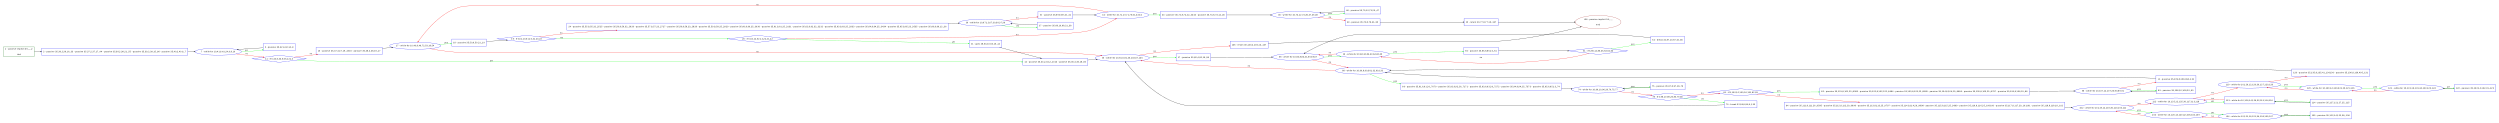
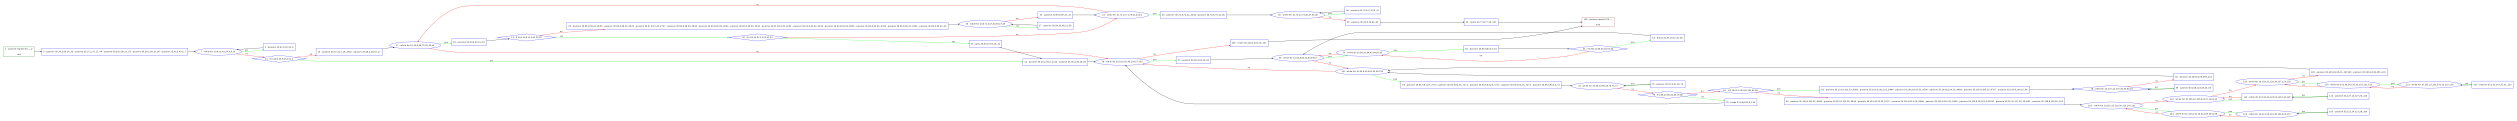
  digraph {
    bgcolor=white
    compound=true
    fillcolor="#FFFFCC"
    fontname=Arial
    fontsize=12
    pack=true
    packmode=clust
    rankdir=LR
    style="rounded,filled"
    node [color="#0000ff" compound=true fillcolor="#ffffff" fixedsize=false fontname=Arial fontsize=12 node_initialized=no shape=box style=filled]
    edge [arrowhead=normal arrowsize=0.5 arrowtail=none color="#000000" compound=true dir=forward fontcolor=black fontname=Arial fontsize=12]
    n1 [label="2 - passive 35,36,2,36,16,,33 - passive 35,37,2,37,17,,44 - passive 35,38,2,38,21,,55 - passive 35,39,2,39,15,,66 - passive 35,40,2,40,6,,7"]
    n2 [label="7 - while-for 10,41,6,41,24,9,8,10" shape=oval]
    n3 [label="8 - passive 35,42,4,42,14,,9"]
    n4 [label="11 - if 5,43,6,43,6,55,12,14" shape=diamond]
    n5 [color="#006400" label="1 - passive-implicit 36,,,,,,2\n\nstart"]
    n6 [label="12 - passive 35,44,2,44,2,,1313 - passive 35,45,4,45,18,,55"]
    n7 [label="15 - passive 35,47,4,47,19,,1616 - passive 35,48,4,48,19,,17"]
    n8 [label="56 - while-for 10,81,6,81,45,134,57,135" shape=oval]
    n9 [label="17 - while-for 10,49,8,49,72,53,18,54" shape=oval]
    n10 [label="57 - passive 35,82,4,82,19,,58"]
    n11 [label="136 - return 30,140,2,140,13,,137"]
    n12 [label="18 - passive 35,50,6,50,21,,19"]
    n13 [label="58 - while-for 10,83,8,83,41,66,59,67" shape=oval]
-   n14 [color="#a52a2a" label="138 - passive-implicit 36,,,,,,\n\nend" shape=ellipse]
+   n14 [color="#a52a2a" label="138 - passive-implicit 36,,,,,,\n\nend"]
    n15 [label="19 - if 5,51,10,51,15,41,20,23" shape=diamond]
    n16 [label="20 - if 5,52,12,52,12,22,21,22" shape=diamond]
    n17 [label="24 - passive 35,55,8,55,32,,2525 - passive 35,56,8,56,32,,2626 - passive 35,57,8,57,23,,2727 - passive 35,58,8,58,23,,2828 - passive 35,59,8,59,25,,2929 - passive 35,60,8,60,25,,3030 - passive 35,61,8,61,25,,3131 - passive 35,62,8,62,32,,3232 - passive 35,63,8,63,25,,3333 - passive 35,64,8,64,25,,3434 - passive 35,65,8,65,23,,3535 - passive 35,66,8,66,12,,36"]
    n18 [label="21 - goto 28,53,10,53,15,,12"]
    n19 [label="42 - while-for 10,71,10,71,75,51,43,52" shape=oval]
    n20 [label="36 - while-for 10,67,12,67,30,38,37,39" shape=oval]
    n21 [label="43 - passive 35,72,8,72,22,,4444 - passive 35,73,8,73,12,,45"]
    n22 [label="37 - passive 35,68,10,68,21,,38"]
    n23 [label="40 - passive 35,69,8,69,10,,41"]
    n24 [label="45 - while-for 10,74,12,74,30,47,46,48" shape=oval]
    n25 [label="46 - passive 35,75,10,75,20,,47"]
    n26 [label="49 - passive 35,76,8,76,41,,50"]
    n27 [label="50 - return 30,77,8,77,15,,137"]
    n28 [label="59 - while-for 10,84,10,84,43,64,60,65" shape=oval]
    n29 [label="68 - while-for 10,90,8,90,38,132,69,133" shape=oval]
    n30 [label="60 - passive 35,85,8,85,15,,61"]
    n31 [label="69 - passive 35,91,6,91,20,,7070 - passive 35,92,6,92,26,,7171 - passive 35,93,6,93,29,,7272 - passive 35,94,6,94,25,,7373 - passive 35,95,6,95,13,,74"]
    n32 [label="61 - if 5,86,12,86,35,63,62,63" shape=diamond]
    n33 [label="74 - while-for 10,96,10,96,28,76,75,77" shape=oval]
    n34 [label="62 - break 32,87,10,87,10,,65"]
    n35 [label="75 - passive 35,97,8,97,18,,76"]
    n36 [label="78 - if 5,98,10,98,26,80,79,80" shape=diamond]
    n37 [label="79 - break 32,99,8,99,8,,133"]
    n38 [label="81 - if 5,100,10,100,16,131,82,93" shape=diamond]
    n39 [label="82 - passive 35,101,8,101,23,,8383 - passive 35,102,8,102,122,,8484 - passive 35,103,8,103,22,,8585 - passive 35,104,8,104,25,,8686 - passive 35,105,8,105,25,,8787 - passive 35,106,8,106,15,,88"]
    n40 [label="94 - passive 35,111,8,111,26,,9595 - passive 35,112,8,112,29,,9696 - passive 35,113,8,113,25,,9797 - passive 35,114,8,114,29,,9898 - passive 35,115,8,115,25,,9999 - passive 35,116,8,116,25,,100100 - passive 35,117,8,117,29,,101101 - passive 35,118,8,118,18,,102"]
-   n41 [label="88 - while-for 10,107,12,107,30,90,89,91" shape=oval]
+   n41 [label="88 - while-for 10,107,12,107,30,90,89,91" shape=diamond]
    n42 [label="102 - while-for 10,119,12,119,30,110,103,111" shape=oval]
    n43 [label="89 - passive 35,108,10,108,20,,90"]
    n44 [label="92 - passive 35,109,8,109,494,,131"]
    n45 [label="103 - while-for 10,120,14,120,32,108,104,109" shape=oval]
    n46 [label="112 - while-for 10,125,12,125,30,117,113,118" shape=oval]
    n47 [label="104 - while-for 10,121,16,121,34,106,105,107" shape=oval]
    n48 [label="113 - while-for 10,126,14,126,32,115,114,116"]
    n49 [label="119 - while-for 10,129,12,129,30,127,120,128" shape=oval]
    n50 [label="105 - passive 35,122,14,122,38,,106"]
    n51 [label="114 - passive 35,127,12,127,25,,115"]
    n52 [label="120 - while-for 10,130,14,130,32,125,121,126" shape=oval]
    n53 [label="129 - passive 35,135,8,135,41,,130130 - passive 35,136,8,136,405,,131"]
    n54 [label="121 - while-for 10,131,16,131,34,123,122,124" shape=oval]
    n55 [label="122 - passive 35,132,14,132,31,,123"]
    n1 -> n2
    n2 -> n3 [color="#00ff00" label=yes]
    n2 -> n4 [color="#ff0000" label=no]
    n3 -> n2
    n4 -> n6 [color="#00ff00" label=yes]
    n4 -> n7 [color="#ff0000" label=no]
    n5 -> n1
    n6 -> n8
    n7 -> n9
    n8 -> n10 [color="#00ff00" label=yes]
    n8 -> n11 [color="#ff0000" label=no]
    n9 -> n8 [color="#ff0000" label=no]
    n9 -> n12 [color="#00ff00" label=yes]
    n10 -> n13
    n11 -> n14
    n12 -> n15
    n13 -> n28 [color="#00ff00" label=yes]
    n13 -> n29 [color="#ff0000" label=no]
    n15 -> n16 [color="#00ff00" label=yes]
    n15 -> n17 [color="#ff0000" label=no]
    n16 -> n18 [color="#00ff00" label=yes]
    n16 -> n19 [color="#ff0000" label=no]
    n17 -> n20
    n18 -> n6
    n19 -> n9 [color="#ff0000" label=no]
    n19 -> n21 [color="#00ff00" label=yes]
    n20 -> n22 [color="#00ff00" label=yes]
    n20 -> n23 [color="#ff0000" label=no]
    n21 -> n24
    n22 -> n20
    n23 -> n19
    n24 -> n25 [color="#00ff00" label=yes]
    n24 -> n26 [color="#ff0000" label=no]
    n25 -> n24
    n26 -> n27
    n27 -> n14
    n28 -> n13 [color="#ff0000" label=no]
    n28 -> n30 [color="#00ff00" label=yes]
    n29 -> n8 [color="#ff0000" label=no]
    n29 -> n31 [color="#00ff00" label=yes]
    n30 -> n32
    n31 -> n33
    n32 -> n28 [color="#ff0000" label=no]
    n32 -> n34 [color="#00ff00" label=yes]
    n33 -> n35 [color="#00ff00" label=yes]
    n33 -> n36 [color="#ff0000" label=no]
    n34 -> n13
    n35 -> n33
    n36 -> n37 [color="#00ff00" label=yes]
    n36 -> n38 [color="#ff0000" label=no]
    n37 -> n8
    n38 -> n39 [color="#00ff00" label=yes]
    n38 -> n40 [color="#ff0000" label=no]
    n39 -> n41
    n40 -> n42
    n41 -> n43 [color="#00ff00" label=yes]
    n41 -> n44 [color="#ff0000" label=no]
    n42 -> n45 [color="#00ff00" label=yes]
    n42 -> n46 [color="#ff0000" label=no]
    n43 -> n41
    n44 -> n29
    n45 -> n42 [color="#ff0000" label=no]
    n45 -> n47 [color="#00ff00" label=yes]
    n46 -> n48 [color="#00ff00" label=yes]
    n46 -> n49 [color="#ff0000" label=no]
    n47 -> n45 [color="#ff0000" label=no]
    n47 -> n50 [color="#00ff00" label=yes]
    n48 -> n46 [color="#ff0000" label=no]
    n48 -> n51 [color="#00ff00" label=yes]
    n49 -> n52 [color="#00ff00" label=yes]
    n49 -> n53 [color="#ff0000" label=no]
    n50 -> n47
    n51 -> n48
    n52 -> n49 [color="#ff0000" label=no]
    n52 -> n54 [color="#00ff00" label=yes]
    n53 -> n29
    n54 -> n52 [color="#ff0000" label=no]
    n54 -> n55 [color="#00ff00" label=yes]
    n55 -> n54
  }
